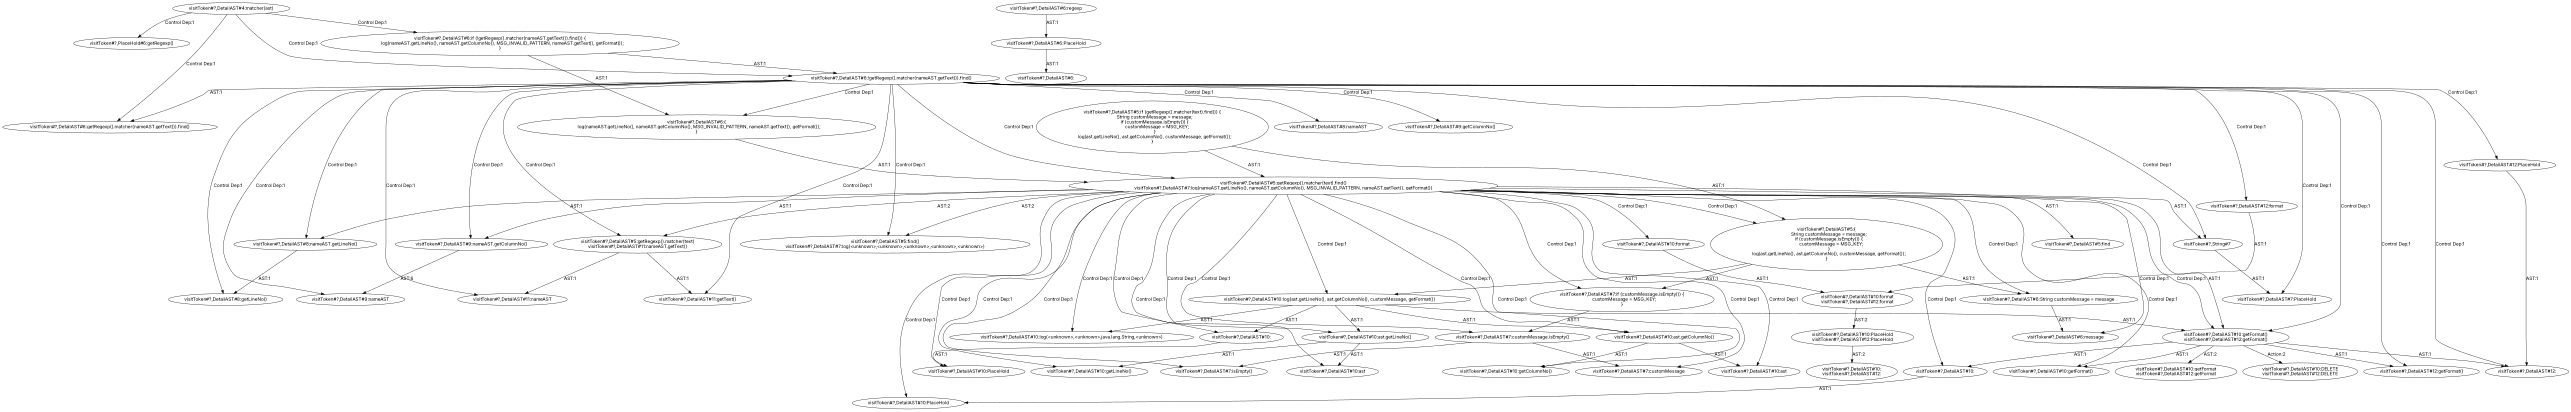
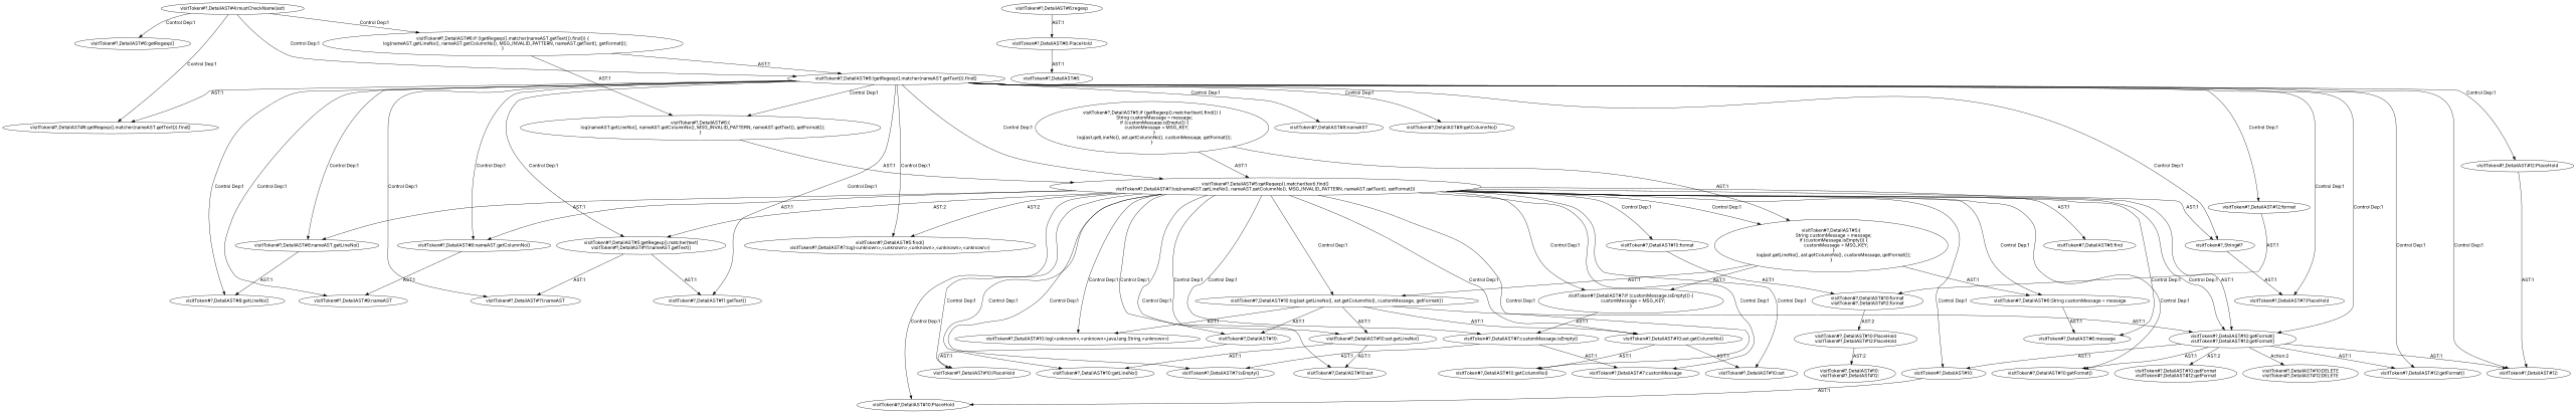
  digraph {
    fontname=Inter
    node [fontname=Inter shape=ellipse]
    edge [fontname=Inter]
    n1 [label="visitToken#?,DetailAST#10:DELETE\nvisitToken#?,DetailAST#12:DELETE"]
    n2 [label="visitToken#?,DetailAST#10:getFormat()\nvisitToken#?,DetailAST#12:getFormat()"]
    n3 [label="visitToken#?,DetailAST#10:getFormat()"]
    n4 [label="visitToken#?,DetailAST#10:"]
    n5 [label="visitToken#?,DetailAST#10:getFormat\nvisitToken#?,DetailAST#12:getFormat"]
    n6 [label="visitToken#?,DetailAST#12:"]
    n7 [label="visitToken#?,DetailAST#12:getFormat()"]
    n8 [label="visitToken#?,DetailAST#10:PlaceHold"]
    n9 [label="visitToken#?,DetailAST#5:getRegexp().matcher(text).find()\nvisitToken#?,DetailAST#7:log(nameAST.getLineNo(), nameAST.getColumnNo(), MSG_INVALID_PATTERN, nameAST.getText(), getFormat())"]
    n10 [label="visitToken#?,DetailAST#5:find"]
    n11 [label="visitToken#?,DetailAST#5:getRegexp().matcher(text)\nvisitToken#?,DetailAST#11:nameAST.getText()"]
    n12 [label="visitToken#?,DetailAST#5:find()\nvisitToken#?,DetailAST#7:log(<unknown>,<unknown>,<unknown>,<unknown>,<unknown>)"]
    n13 [label="visitToken#?,DetailAST#5:\{\n    String customMessage = message;\n    if (customMessage.isEmpty()) \{\n        customMessage = MSG_KEY;\n    \}\n    log(ast.getLineNo(), ast.getColumnNo(), customMessage, getFormat());\n\}"]
    n14 [label="visitToken#?,DetailAST#6:String customMessage = message"]
    n15 [label="visitToken#?,DetailAST#6:message"]
    n16 [label="visitToken#?,DetailAST#7:if (customMessage.isEmpty()) \{\n    customMessage = MSG_KEY;\n\}"]
    n17 [label="visitToken#?,DetailAST#7:customMessage.isEmpty()"]
    n18 [label="visitToken#?,DetailAST#7:isEmpty()"]
    n19 [label="visitToken#?,DetailAST#7:customMessage"]
    n20 [label="visitToken#?,DetailAST#10:log(ast.getLineNo(), ast.getColumnNo(), customMessage, getFormat())"]
    n21 [label="visitToken#?,DetailAST#10:log(<unknown>,<unknown>,java.lang.String,<unknown>)"]
    n22 [label="visitToken#?,DetailAST#10:"]
    n23 [label="visitToken#?,DetailAST#10:PlaceHold"]
    n24 [label="visitToken#?,DetailAST#10:ast.getLineNo()"]
    n25 [label="visitToken#?,DetailAST#10:getLineNo()"]
    n26 [label="visitToken#?,DetailAST#10:ast"]
    n27 [label="visitToken#?,DetailAST#10:ast.getColumnNo()"]
    n28 [label="visitToken#?,DetailAST#10:getColumnNo()"]
    n29 [label="visitToken#?,DetailAST#10:ast"]
    n30 [label="visitToken#?,DetailAST#10:format"]
    n31 [label="visitToken#?,String#7:"]
    n32 [label="visitToken#?,DetailAST#8:nameAST.getLineNo()"]
    n33 [label="visitToken#?,DetailAST#9:nameAST.getColumnNo()"]
    n34 [label="visitToken#?,DetailAST#11:nameAST"]
    n35 [label="visitToken#?,DetailAST#11:getText()"]
    n36 [label="visitToken#?,DetailAST#10:format\nvisitToken#?,DetailAST#12:format"]
    n37 [label="visitToken#?,DetailAST#7:PlaceHold"]
    n38 [label="visitToken#?,DetailAST#8:getLineNo()"]
    n39 [label="visitToken#?,DetailAST#9:nameAST"]
    n40 [label="visitToken#?,DetailAST#5:if (getRegexp().matcher(text).find()) \{\n    String customMessage = message;\n    if (customMessage.isEmpty()) \{\n        customMessage = MSG_KEY;\n    \}\n    log(ast.getLineNo(), ast.getColumnNo(), customMessage, getFormat());\n\}"]
    n41 [label="visitToken#?,DetailAST#10:PlaceHold\nvisitToken#?,DetailAST#12:PlaceHold"]
    n42 [label="visitToken#?,DetailAST#10:\nvisitToken#?,DetailAST#12:"]
-   n43 [label="visitToken#?,PlaceHold#6:getRegexp()"]
+   n43 [label="visitToken#?,DetailAST#6:getRegexp()"]
    n44 [label="visitToken#?,DetailAST#6:!getRegexp().matcher(nameAST.getText()).find()"]
    n45 [label="visitToken#?,DetailAST#12:PlaceHold"]
    n46 [label="visitToken#?,DetailAST#6:getRegexp().matcher(nameAST.getText()).find()"]
    n47 [label="visitToken#?,DetailAST#6:\{\n    log(nameAST.getLineNo(), nameAST.getColumnNo(), MSG_INVALID_PATTERN, nameAST.getText(), getFormat());\n\}"]
    n48 [label="visitToken#?,DetailAST#12:format"]
    n49 [label="visitToken#?,DetailAST#8:nameAST"]
    n50 [label="visitToken#?,DetailAST#9:getColumnNo()"]
-   n51 [label="visitToken#?,DetailAST#4:matcher(ast)"]
+   n51 [label="visitToken#?,DetailAST#4:mustCheckName(ast)"]
    n52 [label="visitToken#?,DetailAST#6:if (!getRegexp().matcher(nameAST.getText()).find()) \{\n    log(nameAST.getLineNo(), nameAST.getColumnNo(), MSG_INVALID_PATTERN, nameAST.getText(), getFormat());\n\}"]
    n53 [label="visitToken#?,DetailAST#6:"]
    n54 [label="visitToken#?,DetailAST#6:regexp"]
    n55 [label="visitToken#?,DetailAST#6:PlaceHold"]
    n2 -> n1 [label="Action:2"]
    n2 -> n3 [label="AST:1"]
    n2 -> n4 [label="AST:1"]
    n2 -> n5 [label="AST:2"]
    n2 -> n6 [label="AST:1"]
    n2 -> n7 [label="AST:1"]
    n4 -> n8 [label="AST:1"]
    n9 -> n2 [label="Control Dep:1"]
    n9 -> n2 [label="AST:1"]
    n9 -> n3 [label="Control Dep:1"]
    n9 -> n4 [label="Control Dep:1"]
    n9 -> n8 [label="Control Dep:1"]
    n9 -> n10 [label="AST:1"]
    n9 -> n11 [label="AST:2"]
    n9 -> n12 [label="AST:2"]
    n9 -> n13 [label="Control Dep:1"]
    n9 -> n14 [label="Control Dep:1"]
    n9 -> n15 [label="Control Dep:1"]
    n9 -> n16 [label="Control Dep:1"]
    n9 -> n17 [label="Control Dep:1"]
    n9 -> n18 [label="Control Dep:1"]
    n9 -> n19 [label="Control Dep:1"]
    n9 -> n20 [label="Control Dep:1"]
    n9 -> n21 [label="Control Dep:1"]
    n9 -> n22 [label="Control Dep:1"]
    n9 -> n23 [label="Control Dep:1"]
    n9 -> n24 [label="Control Dep:1"]
    n9 -> n25 [label="Control Dep:1"]
    n9 -> n26 [label="Control Dep:1"]
    n9 -> n27 [label="Control Dep:1"]
    n9 -> n28 [label="Control Dep:1"]
    n9 -> n29 [label="Control Dep:1"]
    n9 -> n30 [label="Control Dep:1"]
    n9 -> n31 [label="AST:1"]
    n9 -> n32 [label="AST:1"]
    n9 -> n33 [label="AST:1"]
    n11 -> n34 [label="AST:1"]
    n11 -> n35 [label="AST:1"]
    n13 -> n14 [label="AST:1"]
    n13 -> n16 [label="AST:1"]
    n13 -> n20 [label="AST:1"]
    n14 -> n15 [label="AST:1"]
    n16 -> n17 [label="AST:1"]
    n17 -> n18 [label="AST:1"]
    n17 -> n19 [label="AST:1"]
    n20 -> n2 [label="AST:1"]
    n20 -> n21 [label="AST:1"]
    n20 -> n22 [label="AST:1"]
    n20 -> n24 [label="AST:1"]
    n20 -> n27 [label="AST:1"]
    n22 -> n23 [label="AST:1"]
    n24 -> n25 [label="AST:1"]
    n24 -> n26 [label="AST:1"]
    n27 -> n28 [label="AST:1"]
    n27 -> n29 [label="AST:1"]
    n30 -> n36 [label="AST:1"]
    n31 -> n37 [label="AST:1"]
    n32 -> n38 [label="AST:1"]
-   n33 -> n39 [label="AST:6"]
+   n33 -> n39 [label="AST:1"]
    n36 -> n41 [label="AST:2"]
    n40 -> n9 [label="AST:1"]
    n40 -> n13 [label="AST:1"]
    n41 -> n42 [label="AST:2"]
    n44 -> n2 [label="Control Dep:1"]
    n44 -> n6 [label="Control Dep:1"]
    n44 -> n7 [label="Control Dep:1"]
    n44 -> n9 [label="Control Dep:1"]
    n44 -> n11 [label="Control Dep:1"]
    n44 -> n12 [label="Control Dep:1"]
    n44 -> n31 [label="Control Dep:1"]
    n44 -> n32 [label="Control Dep:1"]
    n44 -> n33 [label="Control Dep:1"]
    n44 -> n34 [label="Control Dep:1"]
    n44 -> n35 [label="Control Dep:1"]
    n44 -> n37 [label="Control Dep:1"]
    n44 -> n38 [label="Control Dep:1"]
    n44 -> n39 [label="Control Dep:1"]
    n44 -> n45 [label="Control Dep:1"]
    n44 -> n46 [label="AST:1"]
    n44 -> n47 [label="Control Dep:1"]
    n44 -> n48 [label="Control Dep:1"]
    n44 -> n49 [label="Control Dep:1"]
    n44 -> n50 [label="Control Dep:1"]
    n45 -> n6 [label="AST:1"]
    n47 -> n9 [label="AST:1"]
    n48 -> n36 [label="AST:1"]
    n51 -> n43 [label="Control Dep:1"]
    n51 -> n44 [label="Control Dep:1"]
    n51 -> n46 [label="Control Dep:1"]
    n51 -> n52 [label="Control Dep:1"]
    n52 -> n44 [label="AST:1"]
    n52 -> n47 [label="AST:1"]
    n54 -> n55 [label="AST:1"]
    n55 -> n53 [label="AST:1"]
  }
